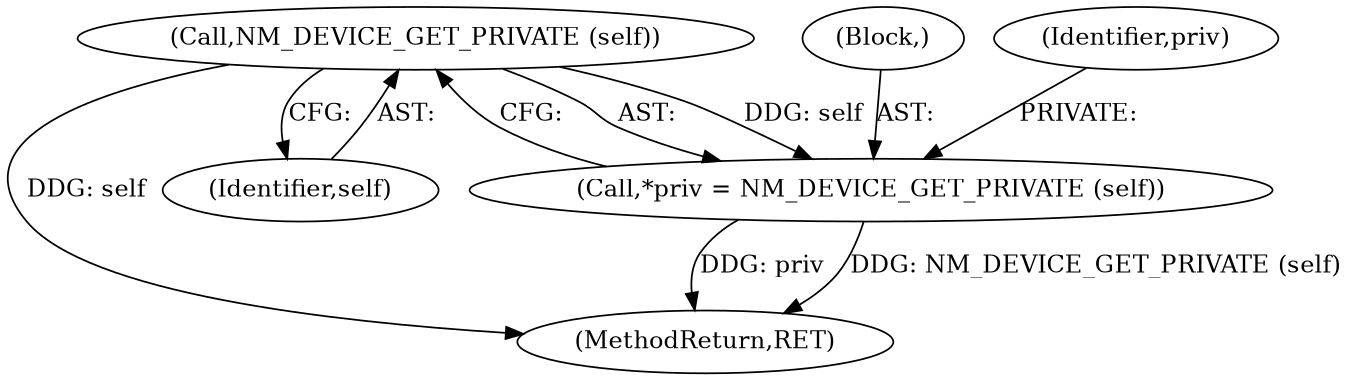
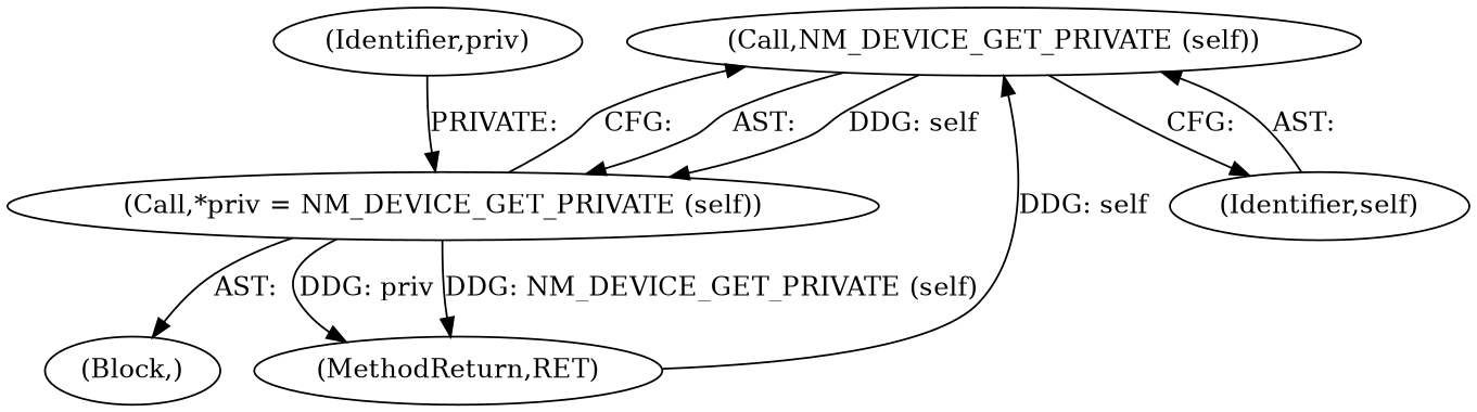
  digraph {
    n1 [label="(Call,NM_DEVICE_GET_PRIVATE (self))"]
    n2 [label="(Call,*priv = NM_DEVICE_GET_PRIVATE (self))"]
    n3 [label="(MethodReturn,RET)"]
    n4 [label="(Identifier,self)"]
    n5 [label="(Block,)"]
    n6 [label="(Identifier,priv)"]
    n1 -> n2 [label="AST: "]
    n1 -> n2 [label="DDG: self"]
-   n1 -> n3 [label="DDG: self"]
+   n3 -> n1 [label="DDG: self"]
    n1 -> n4 [label="CFG: "]
    n2 -> n1 [label="CFG: "]
    n2 -> n3 [label="DDG: NM_DEVICE_GET_PRIVATE (self)"]
    n2 -> n3 [label="DDG: priv"]
-   n5 -> n2 [label="AST: "]
+   n2 -> n5 [label="AST: "]
    n4 -> n1 [label="AST: "]
    n6 -> n2 [label="PRIVATE: "]
  }
